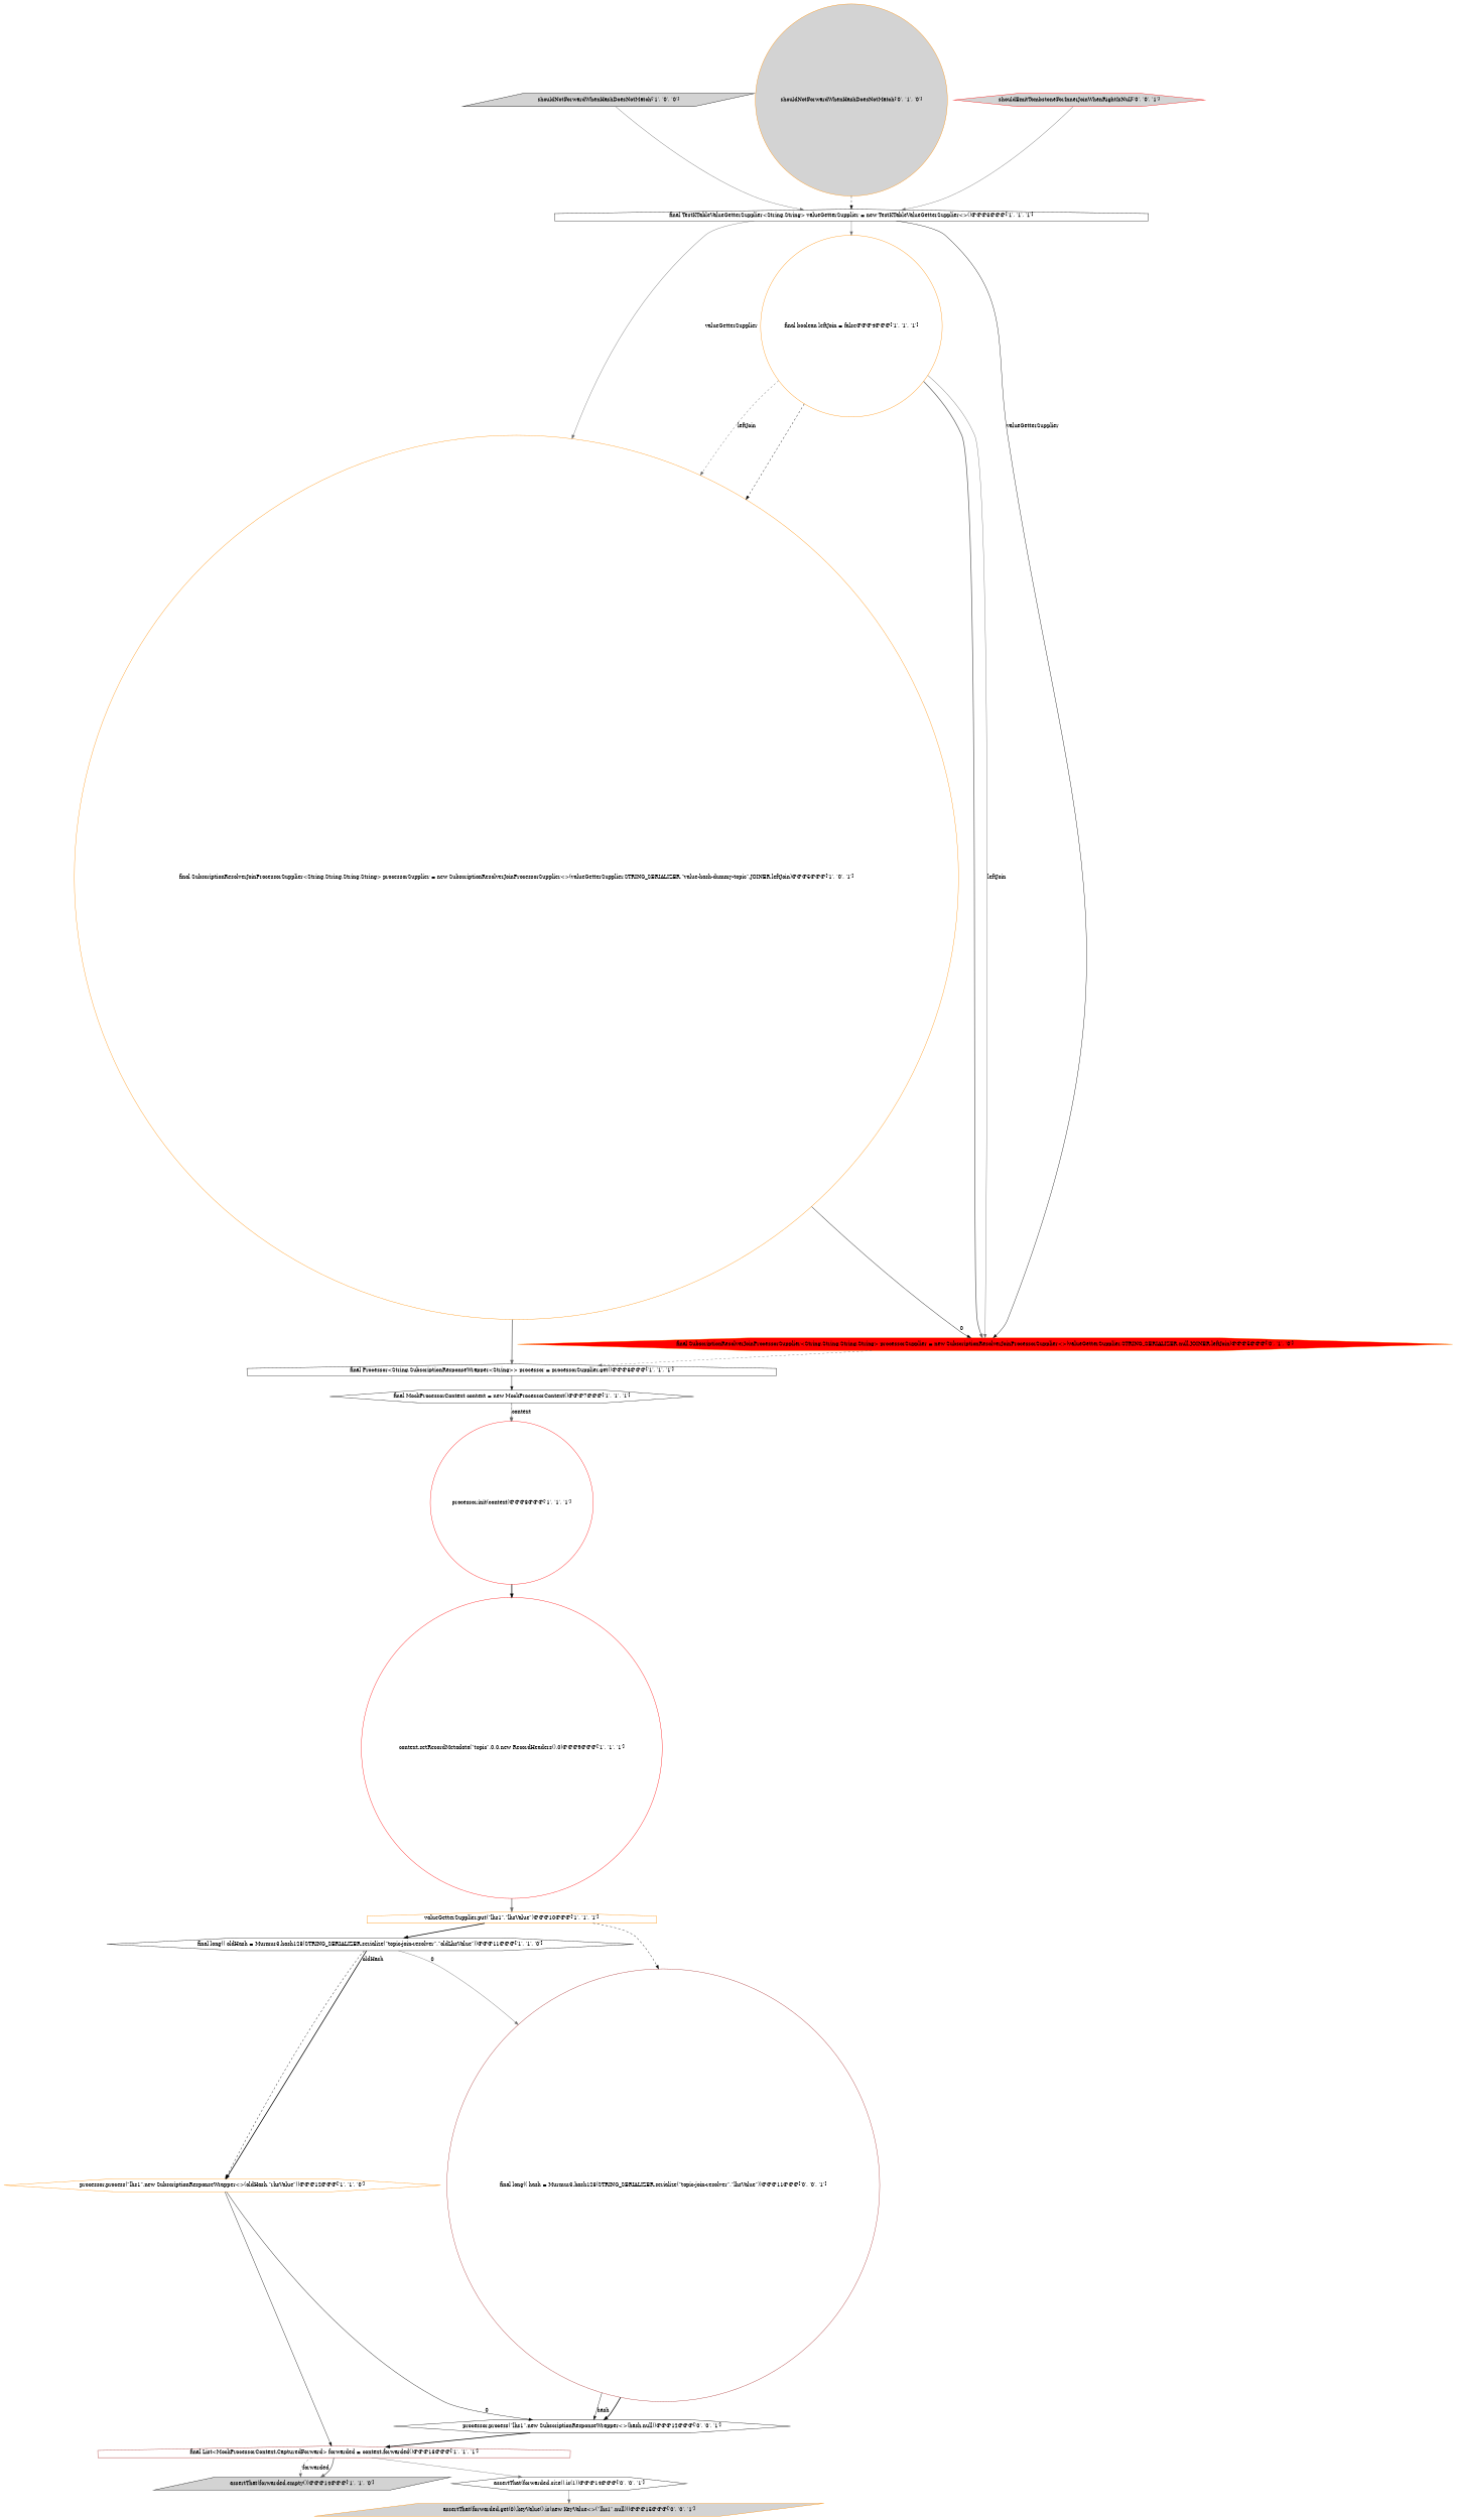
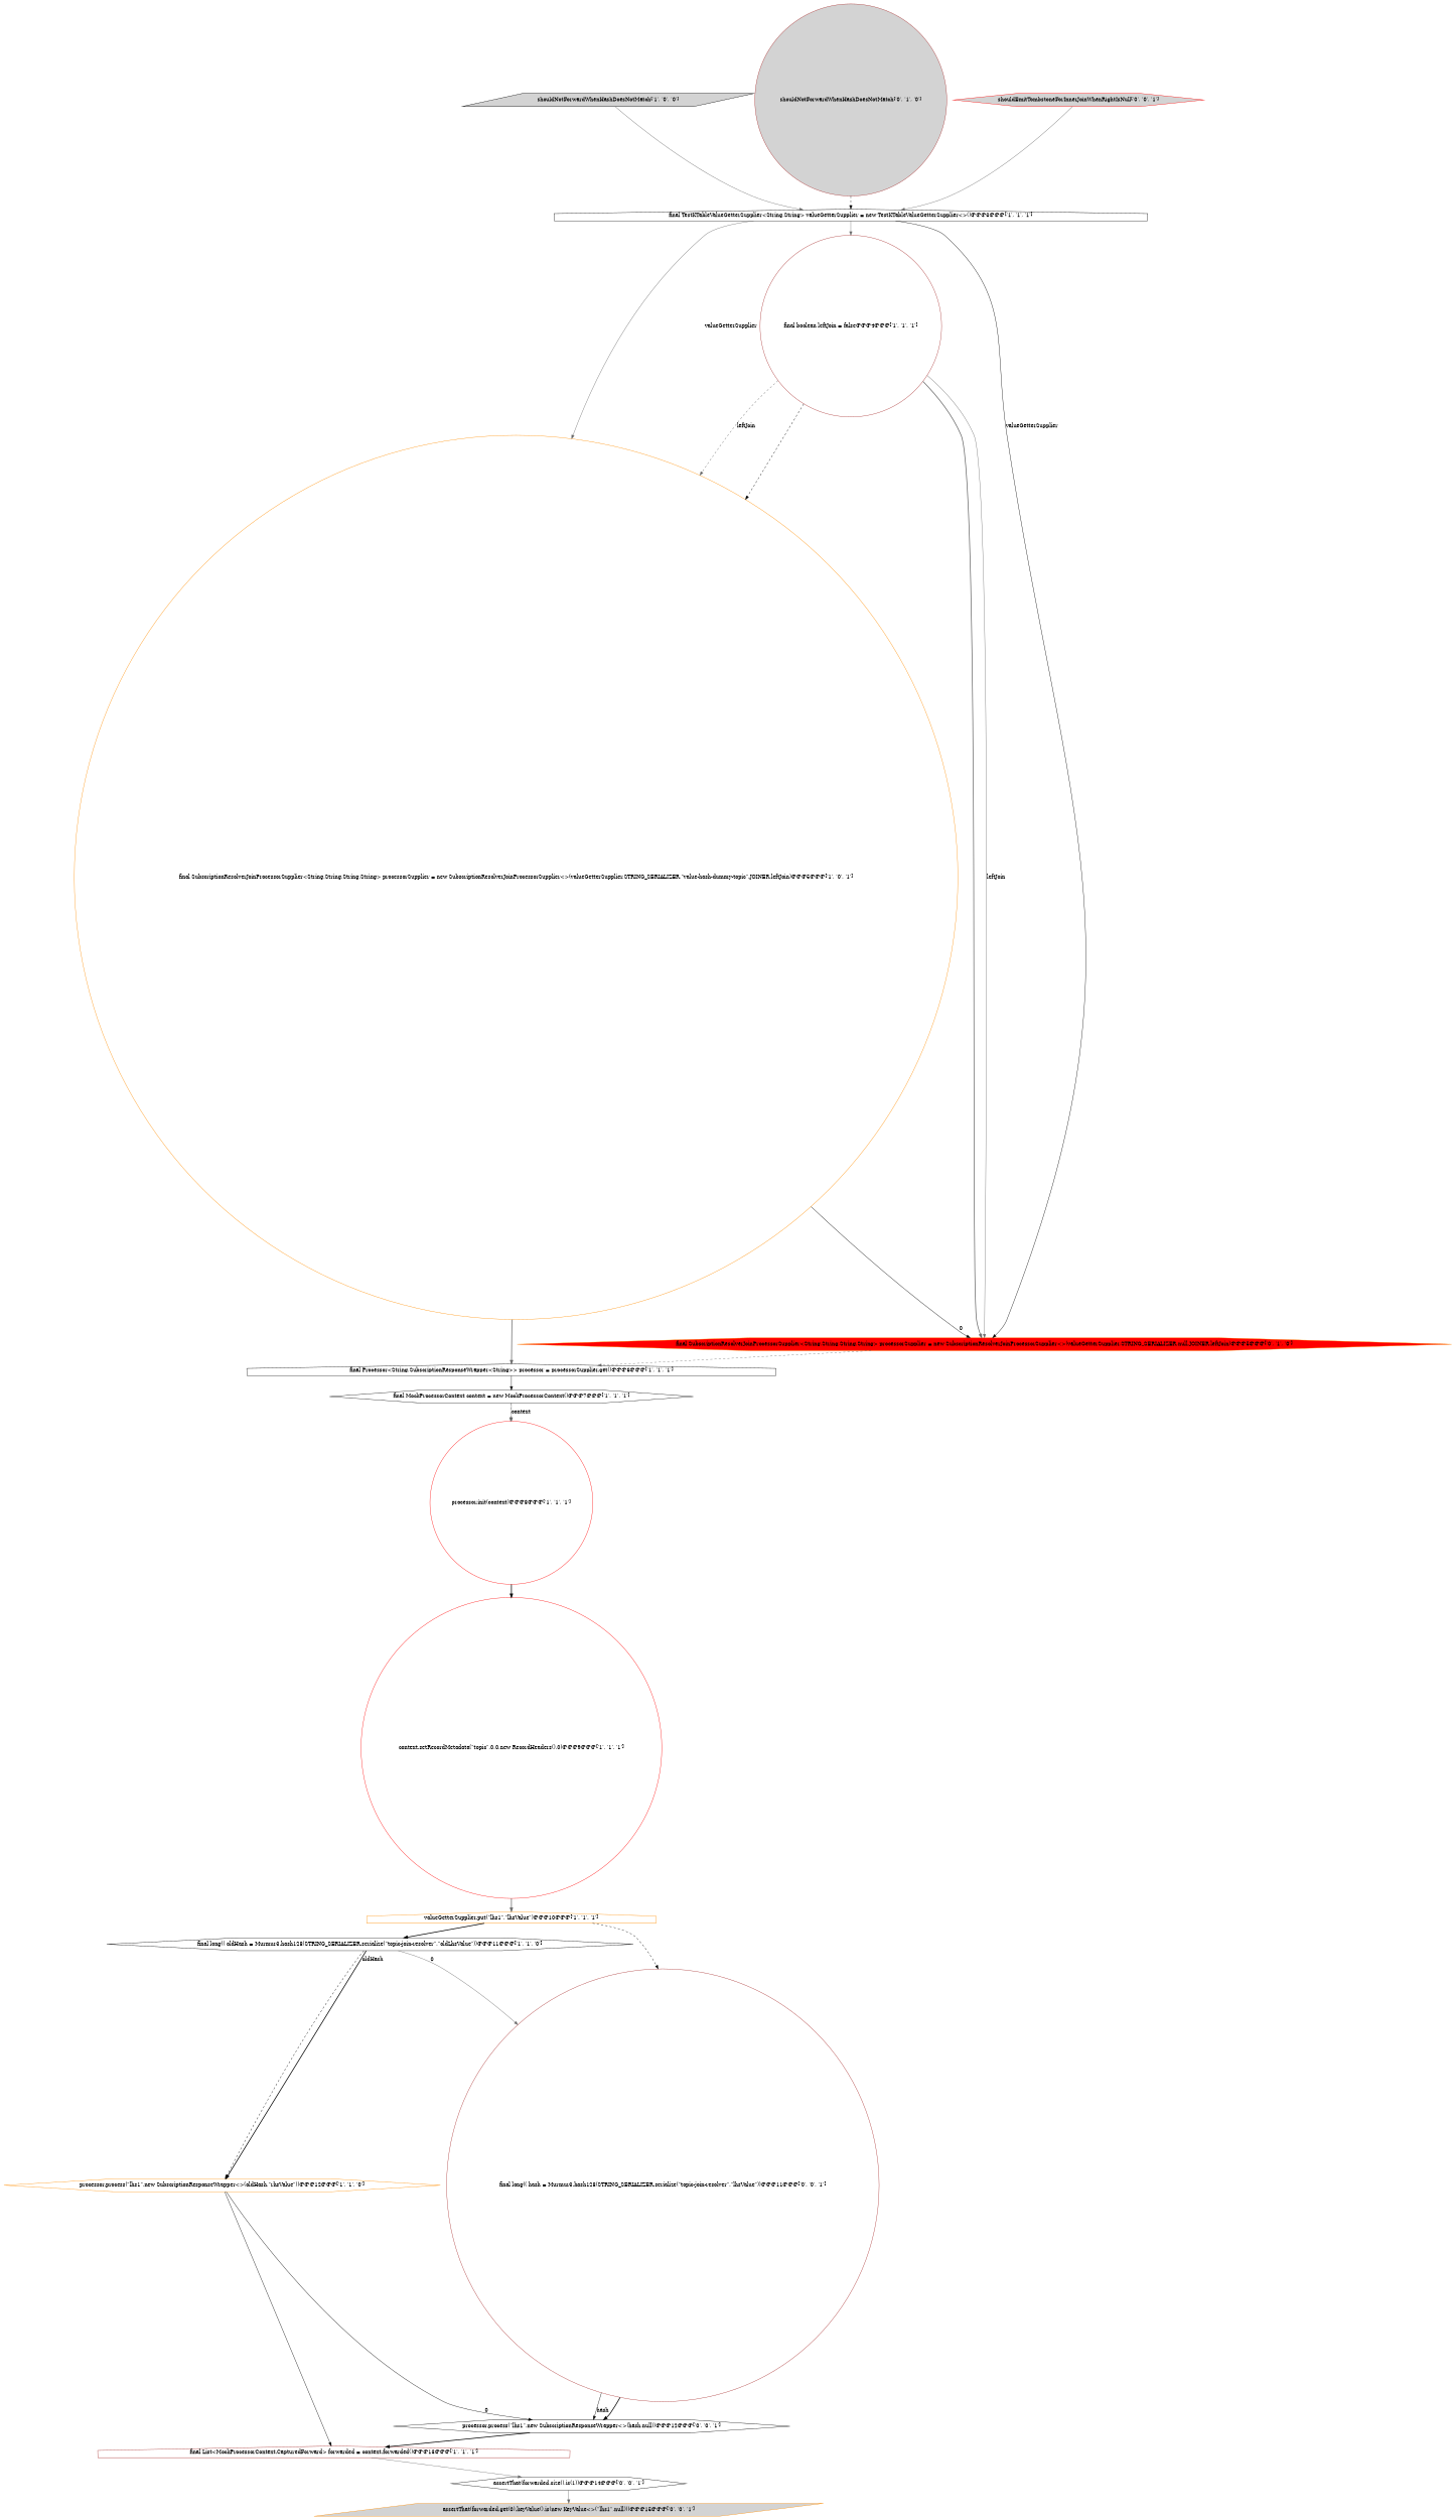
  digraph {
    node [color=black fillcolor=white shape=hexagon style=filled]
    edge [color=gray40 style=solid]
-   n1 [fillcolor=lightgray label="assertThat(forwarded,empty())@@@14@@@['1', '1', '0']" shape=parallelogram]
    n2 [label="assertThat(forwarded.size(),is(1))@@@14@@@['0', '0', '1']"]
    n3 [color=darkorange fillcolor=lightgray label="assertThat(forwarded.get(0).keyValue(),is(new KeyValue<>(\"lhs1\",null)))@@@15@@@['0', '0', '1']" shape=parallelogram]
-   n4 [color=darkorange label="final boolean leftJoin = false@@@4@@@['1', '1', '1']" shape=circle]
+   n4 [color=brown label="final boolean leftJoin = false@@@4@@@['1', '1', '1']" shape=circle]
    n5 [color=darkorange label="final SubscriptionResolverJoinProcessorSupplier<String,String,String,String> processorSupplier = new SubscriptionResolverJoinProcessorSupplier<>(valueGetterSupplier,STRING_SERIALIZER,\"value-hash-dummy-topic\",JOINER,leftJoin)@@@5@@@['1', '0', '1']" shape=circle]
    n6 [color=darkorange fillcolor=red label="final SubscriptionResolverJoinProcessorSupplier<String,String,String,String> processorSupplier = new SubscriptionResolverJoinProcessorSupplier<>(valueGetterSupplier,STRING_SERIALIZER,null,JOINER,leftJoin)@@@5@@@['0', '1', '0']"]
    n7 [label="final Processor<String,SubscriptionResponseWrapper<String>> processor = processorSupplier.get()@@@6@@@['1', '1', '1']" shape=house]
    n8 [label="final long(( oldHash = Murmur3.hash128(STRING_SERIALIZER.serialize(\"topic-join-resolver\",\"oldLhsValue\"))@@@11@@@['1', '1', '0']"]
    n9 [color=darkorange label="processor.process(\"lhs1\",new SubscriptionResponseWrapper<>(oldHash,\"rhsValue\"))@@@12@@@['1', '1', '0']"]
    n10 [color=brown label="final long(( hash = Murmur3.hash128(STRING_SERIALIZER.serialize(\"topic-join-resolver\",\"lhsValue\"))@@@11@@@['0', '0', '1']" shape=circle]
    n11 [color=brown label="final List<MockProcessorContext.CapturedForward> forwarded = context.forwarded()@@@13@@@['1', '1', '1']" shape=house]
    n12 [label="processor.process(\"lhs1\",new SubscriptionResponseWrapper<>(hash,null))@@@12@@@['0', '0', '1']"]
    n13 [label="final MockProcessorContext context = new MockProcessorContext()@@@7@@@['1', '1', '1']"]
    n14 [color=red label="processor.init(context)@@@8@@@['1', '1', '1']" shape=circle]
    n15 [color=red label="context.setRecordMetadata(\"topic\",0,0,new RecordHeaders(),0)@@@9@@@['1', '1', '1']" shape=circle]
    n16 [fillcolor=lightgray label="shouldNotForwardWhenHashDoesNotMatch['1', '0', '0']" shape=parallelogram]
    n17 [label="final TestKTableValueGetterSupplier<String,String> valueGetterSupplier = new TestKTableValueGetterSupplier<>()@@@3@@@['1', '1', '1']" shape=house]
    n18 [color=darkorange label="valueGetterSupplier.put(\"lhs1\",\"lhsValue\")@@@10@@@['1', '1', '1']" shape=house]
-   n19 [color=darkorange fillcolor=lightgray label="shouldNotForwardWhenHashDoesNotMatch['0', '1', '0']" shape=circle]
+   n19 [color=brown fillcolor=lightgray label="shouldNotForwardWhenHashDoesNotMatch['0', '1', '0']" shape=circle]
    n20 [color=red fillcolor=lightgray label="shouldEmitTombstoneForInnerJoinWhenRightIsNull['0', '0', '1']"]
    n2 -> n3
    n4 -> n5 [label=leftJoin style=dashed]
    n4 -> n5 [color=black style=dashed]
    n4 -> n6 [style=bold]
    n4 -> n6 [label=leftJoin]
    n5 -> n6 [color=black label=0]
    n5 -> n7 [style=bold]
    n6 -> n7 [style=dashed]
    n7 -> n13 [color=black]
    n8 -> n9 [color=black label=oldHash style=bold]
    n8 -> n9 [color=black style=dashed]
    n8 -> n10 [label=0]
    n9 -> n11 [color=black]
    n9 -> n12 [color=black label=0]
    n10 -> n12 [color=black label=hash]
    n10 -> n12 [color=black style=bold]
-   n11 -> n1 [label=forwarded style=dashed]
-   n11 -> n1 [style=bold]
    n11 -> n2
    n12 -> n11 [color=black style=bold]
    n13 -> n14 [style=dashed]
    n13 -> n14 [label=context]
    n14 -> n15 [color=black style=bold]
    n15 -> n18 [style=bold]
    n16 -> n17
    n17 -> n4
    n17 -> n5 [label=valueGetterSupplier]
    n17 -> n6 [color=black label=valueGetterSupplier]
    n18 -> n8 [color=black style=bold]
    n18 -> n10 [color=black style=dashed]
    n19 -> n17 [color=black style=dashed]
    n20 -> n17
  }
